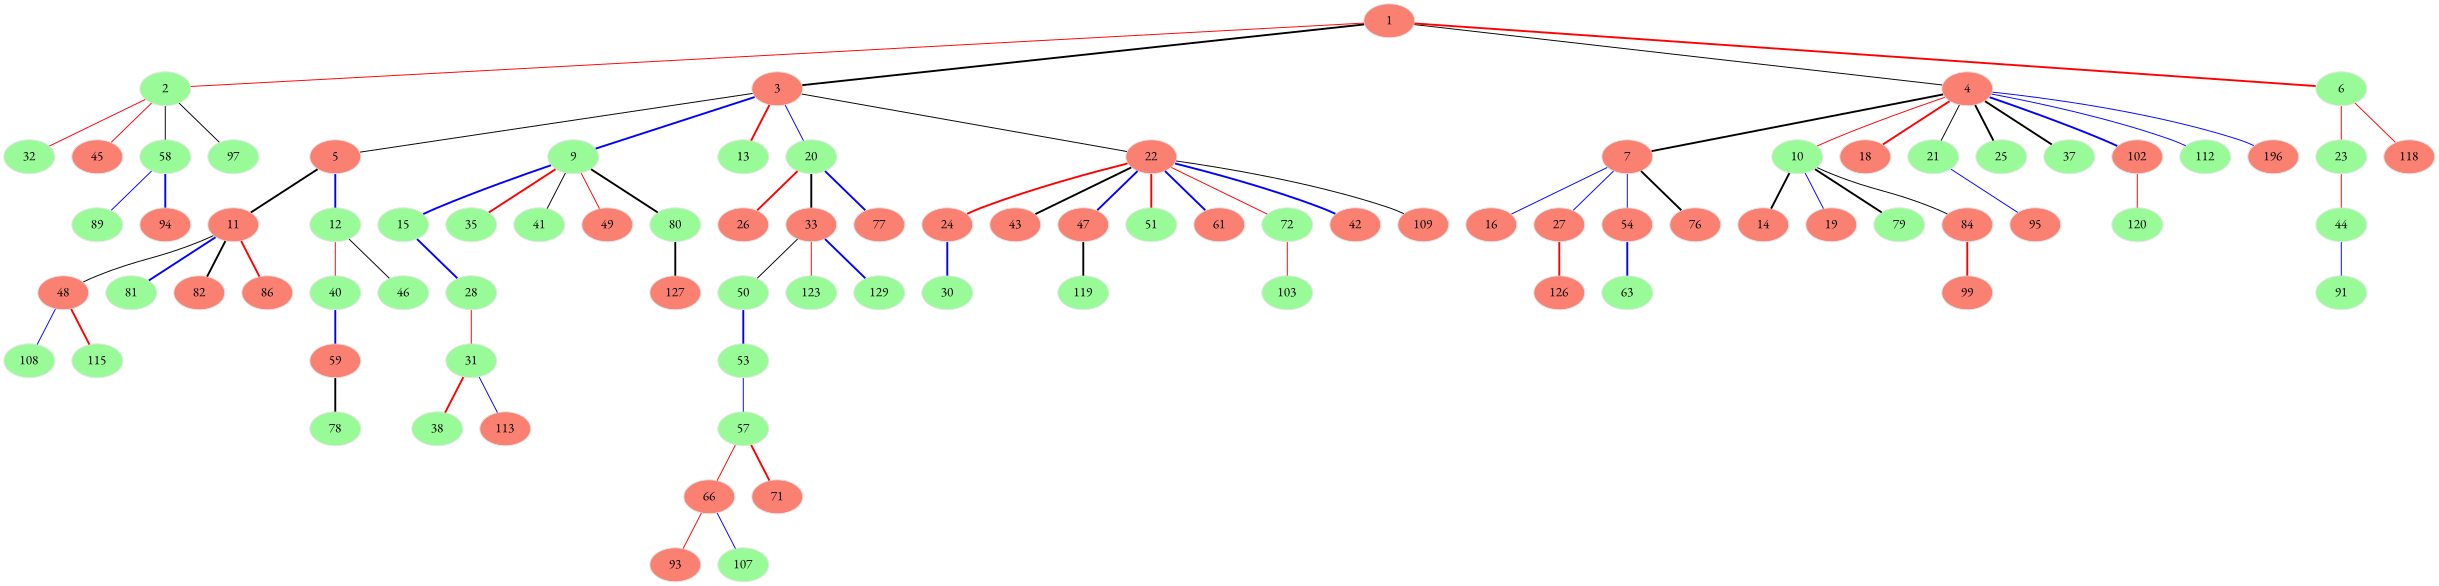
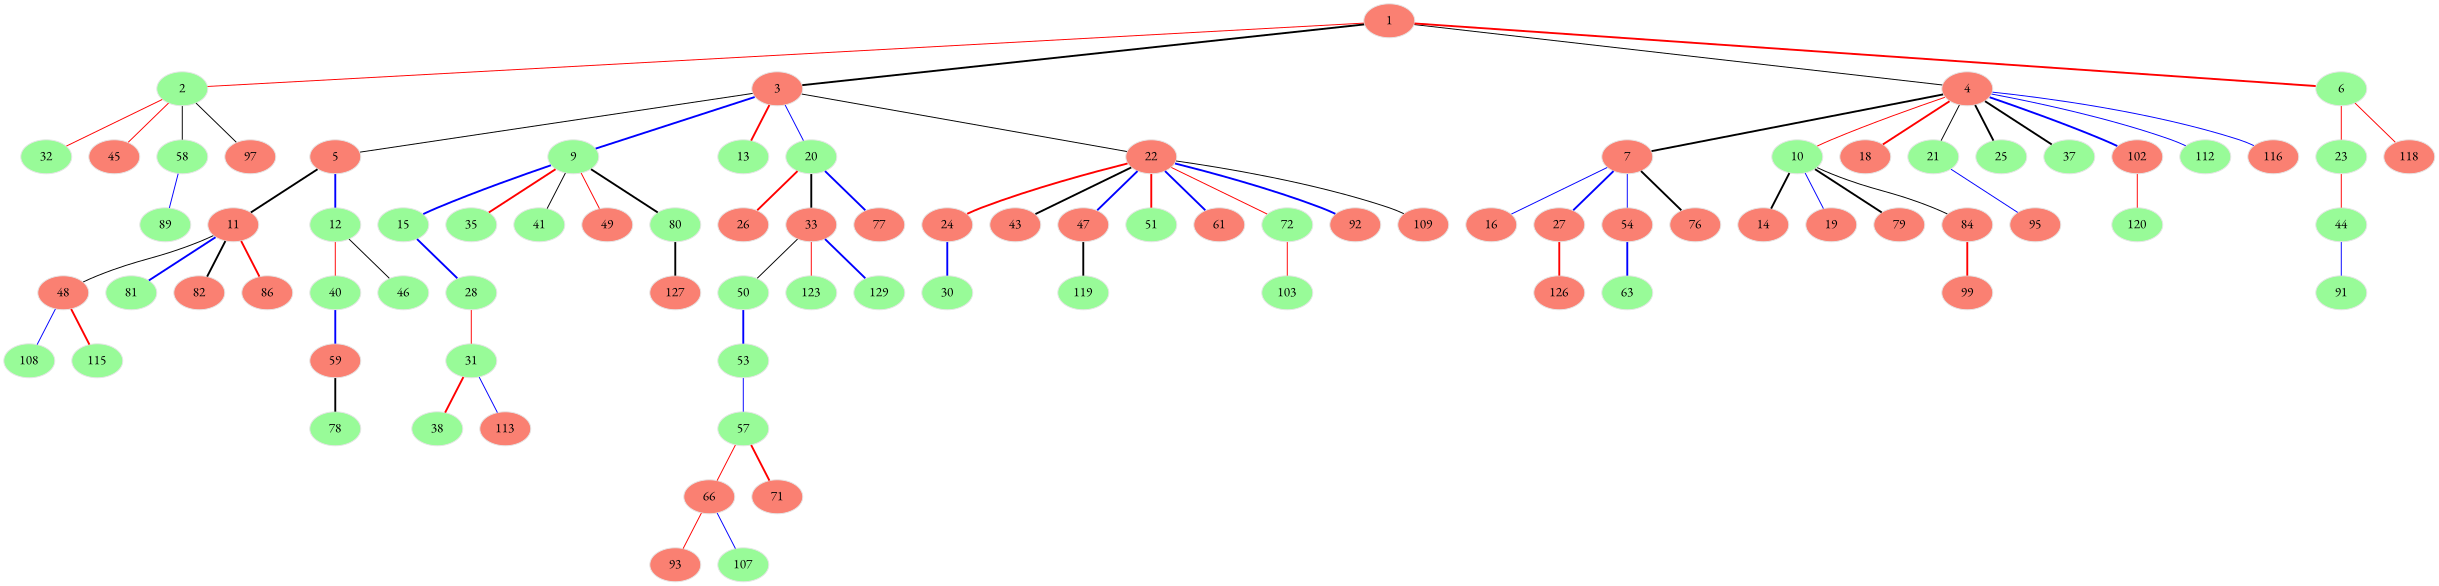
  graph {
    fontname="EB Garamond"
    node [color=gray90 fillcolor=palegreen fontname="EB Garamond" style=filled]
    edge [color=blue fontname="EB Garamond" style=bold]
    1 [fillcolor=salmon super="+85"]
    2 [super="+17"]
    3 [fillcolor=salmon super="+75"]
    4 [fillcolor=salmon super="+52"]
    6
    32
    45 [fillcolor=salmon]
    58 [super="+106"]
-   97 [super="+121"]
+   97 [fillcolor=salmon super="+121"]
    5 [fillcolor=salmon super="+60"]
    9 [super="+39"]
    13
    20 [super="+56"]
    22 [fillcolor=salmon super="+36"]
    7 [fillcolor=salmon super="+8"]
    10 [super="+67"]
    18 [fillcolor=salmon]
    21 [super="+73"]
    25
    37 [super="+117"]
    102 [fillcolor=salmon]
    112
-   116 [fillcolor=salmon label=196]
+   116 [fillcolor=salmon]
    23 [super="+55"]
    118 [fillcolor=salmon super="+131"]
    89
-   94 [fillcolor=salmon super="+104"]
    11 [fillcolor=salmon super="+74"]
    12 [super="+128"]
    15
    35
    41
    49 [fillcolor=salmon super="+96"]
    80
    26 [fillcolor=salmon]
    33 [fillcolor=salmon super="+42"]
    77 [fillcolor=salmon super="+88"]
    24 [fillcolor=salmon super="+34"]
    43 [fillcolor=salmon]
    47 [fillcolor=salmon super="+101"]
    51
    n42 [fillcolor=salmon label=61]
    72
-   92 [fillcolor=salmon super="+111" label=42]
+   92 [fillcolor=salmon super="+111"]
    109 [fillcolor=salmon]
    16 [fillcolor=salmon super="+29"]
    27 [fillcolor=salmon super="+83"]
    54 [fillcolor=salmon super="+69"]
    76 [fillcolor=salmon]
    14 [fillcolor=salmon]
    19 [fillcolor=salmon]
-   79 [super="+130"]
+   79 [fillcolor=salmon super="+130"]
    84 [fillcolor=salmon super="+98"]
    95 [fillcolor=salmon]
    120
    48 [fillcolor=salmon super="+70"]
    81
    82 [fillcolor=salmon]
    86 [fillcolor=salmon]
    40
    46 [super="+110"]
    44
    126 [fillcolor=salmon]
    63 [super="+115"]
    28 [super="+90"]
    127 [fillcolor=salmon]
    99 [fillcolor=salmon super="+125"]
    108
    n69 [label=115]
    59 [fillcolor=salmon super="+68"]
    31 [super="+87"]
    50 [super="+65"]
    123
    129
    30 [super="+64"]
    119
    103 [super="+122"]
    91 [super="+124"]
    38
    113 [fillcolor=salmon]
    53
    78
    57 [super="+61"]
    66 [fillcolor=salmon]
    71 [fillcolor=salmon super="+100"]
    93 [fillcolor=salmon super="+105"]
    107
    1 -- 2 [color=red style=solid]
    1 -- 3 [color=black]
    1 -- 4 [color=black style=solid]
    1 -- 6 [color=red]
    2 -- 32 [color=red style=solid]
    2 -- 45 [color=red style=solid]
    2 -- 58 [color=black style=solid]
    2 -- 97 [color=black style=solid]
    3 -- 5 [color=black style=solid]
    3 -- 9
    3 -- 13 [color=red]
    3 -- 20 [style=solid]
    3 -- 22 [color=black style=solid]
    4 -- 7 [color=black]
    4 -- 10 [color=red style=solid]
    4 -- 18 [color=red]
    4 -- 21 [color=black style=solid]
    4 -- 25 [color=black]
    4 -- 37 [color=black]
    4 -- 102
    4 -- 112 [style=solid]
    4 -- 116 [style=solid]
    6 -- 23 [color=red style=solid]
    6 -- 118 [color=red style=solid]
    58 -- 89 [style=solid]
-   58 -- 94
    5 -- 11 [color=black]
    5 -- 12
    9 -- 15
    9 -- 35 [color=red]
    9 -- 41 [color=black style=solid]
    9 -- 49 [color=red style=solid]
    9 -- 80 [color=black]
    20 -- 26 [color=red]
    20 -- 33 [color=black]
    20 -- 77
    22 -- 24 [color=red]
    22 -- 43 [color=black]
    22 -- 47
    22 -- 51 [color=red]
    22 -- n42
    22 -- 72 [color=red style=solid]
    22 -- 92
    22 -- 109 [color=black style=solid]
    7 -- 16 [style=solid]
-   7 -- 27 [style=solid]
+   7 -- 27
    7 -- 54 [style=solid]
    7 -- 76 [color=black]
    10 -- 14 [color=black]
    10 -- 19 [style=solid]
    10 -- 79 [color=black]
    10 -- 84 [color=black style=solid]
    21 -- 95 [style=solid]
    102 -- 120 [color=red style=solid]
    23 -- 44 [color=red style=solid]
    11 -- 48 [color=black style=solid]
    11 -- 81
    11 -- 82 [color=black]
    11 -- 86 [color=red]
    12 -- 40 [color=red style=solid]
    12 -- 46 [color=black style=solid]
    15 -- 28
    80 -- 127 [color=black]
    33 -- 50 [color=black style=solid]
    33 -- 123 [color=red style=solid]
    33 -- 129
    24 -- 30
    47 -- 119 [color=black]
    72 -- 103 [color=red style=solid]
    27 -- 126 [color=red]
    54 -- 63
    84 -- 99 [color=red]
    48 -- 108 [style=solid]
    48 -- n69 [color=red]
    40 -- 59
    44 -- 91 [style=solid]
    28 -- 31 [color=red style=solid]
    59 -- 78 [color=black]
    31 -- 38 [color=red]
    31 -- 113 [style=solid]
    50 -- 53
    53 -- 57 [style=solid]
    57 -- 66 [color=red style=solid]
    57 -- 71 [color=red]
    66 -- 93 [color=red style=solid]
    66 -- 107 [style=solid]
  }
